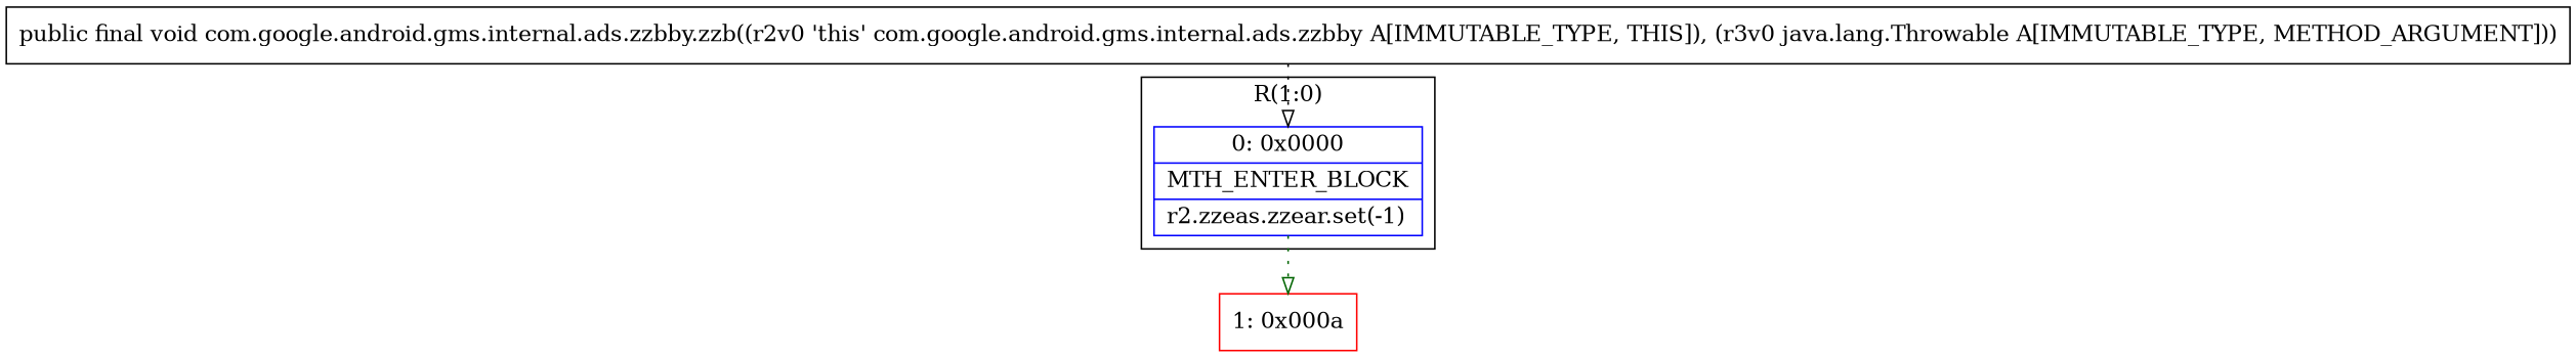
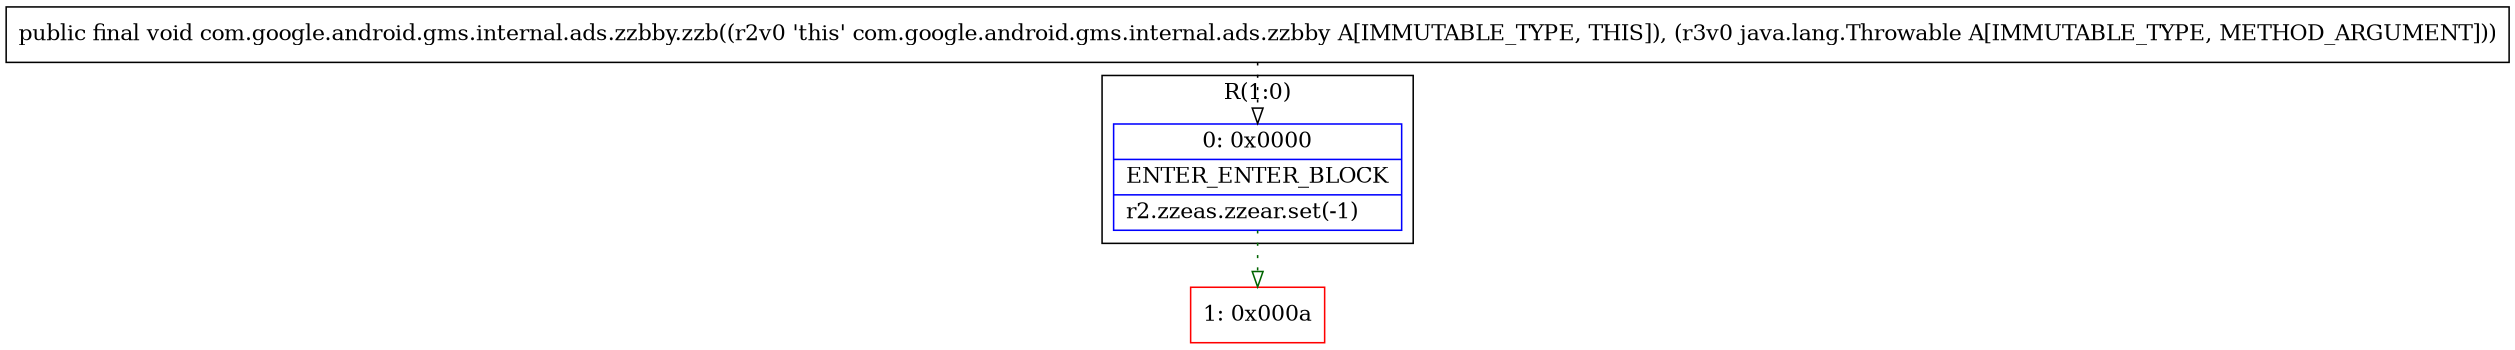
  digraph {
    node [shape=record]
    edge [style=dotted arrowhead=onormal]
-   n1 [color=blue label="{0\:\ 0x0000|MTH_ENTER_BLOCK\l|r2.zzeas.zzear.set(\-1)\l}"]
+   n1 [color=blue label="{0\:\ 0x0000|ENTER_ENTER_BLOCK\l|r2.zzeas.zzear.set(\-1)\l}"]
    n2 [color=red label="{1\:\ 0x000a}"]
    n3 [label="{public final void com.google.android.gms.internal.ads.zzbby.zzb((r2v0 'this' com.google.android.gms.internal.ads.zzbby A[IMMUTABLE_TYPE, THIS]), (r3v0 java.lang.Throwable A[IMMUTABLE_TYPE, METHOD_ARGUMENT])) }"]
    subgraph cluster_1 {
      label="R(1:0)"
      n1
    }
    n1 -> n2 [color=darkgreen]
    n3 -> n1 [color=black]
  }
